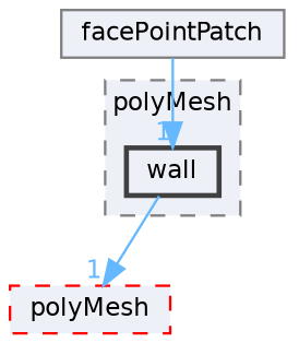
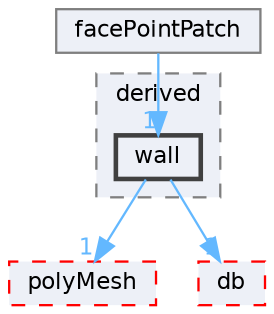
  digraph {
    compound=true
    node [color=red fillcolor="#edf0f7" fontname=Helvetica fontsize=10 shape=box style="filled,dashed"]
    edge [color=steelblue1 fontcolor=steelblue1 fontname=Helvetica fontsize=10 headlabel=1 labeldistance=1.5 labelfontname=Helvetica labelfontsize=10]
    n1 [color=grey25 height=0.2 label=wall style="filled,bold" width=0.4]
    n2 [height=0.2 label=polyMesh width=0.4]
+   n3 [height=0.2 label=db width=0.4]
    n4 [color=grey50 height=0.2 label=facePointPatch style=filled width=0.4]
    subgraph cluster_1 {
      bgcolor="#edf0f7"
      fontname=Helvetica
      fontsize=10
-     label=polyMesh
+     label=derived
      pencolor=grey50
      style="filled,dashed"
      n1
    }
    n1 -> n2
+   n1 -> n3
    n4 -> n1
  }
